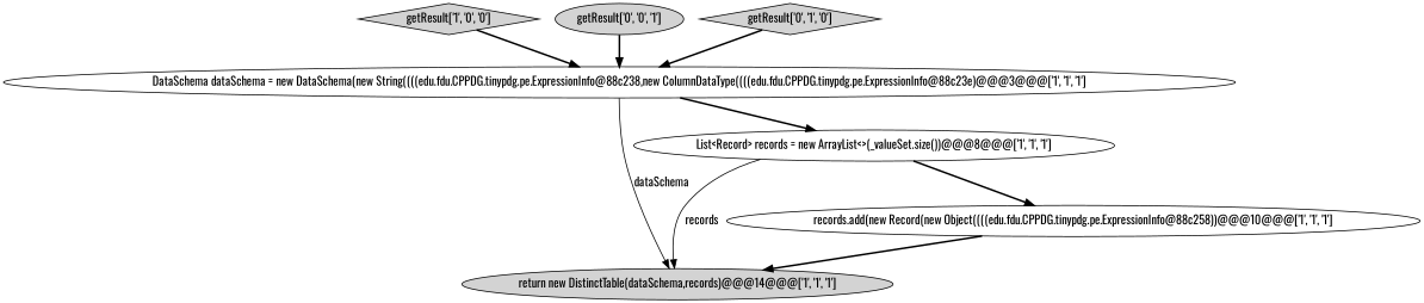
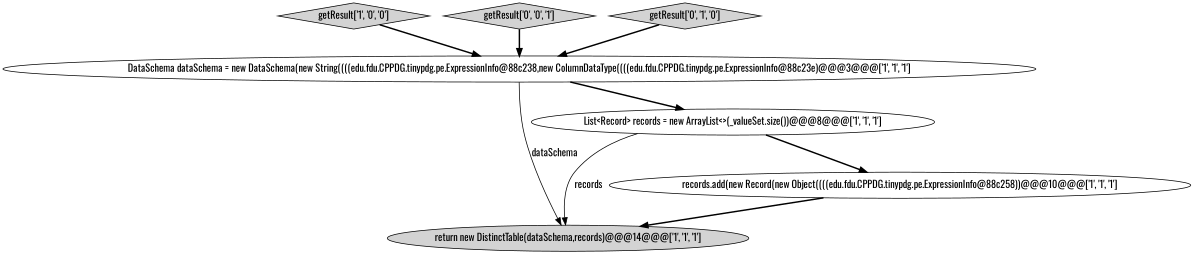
  digraph {
    fontname=Oswald
    node [fillcolor=lightgray shape=ellipse style=filled fontname=Oswald]
    edge [style=bold fontname=Oswald]
    n1 [label="return new DistinctTable(dataSchema,records)@@@14@@@['1', '1', '1']"]
    n2 [fillcolor=white label="DataSchema dataSchema = new DataSchema(new String((((edu.fdu.CPPDG.tinypdg.pe.ExpressionInfo@88c238,new ColumnDataType((((edu.fdu.CPPDG.tinypdg.pe.ExpressionInfo@88c23e)@@@3@@@['1', '1', '1']"]
    n3 [fillcolor=white label="List<Record> records = new ArrayList<>(_valueSet.size())@@@8@@@['1', '1', '1']"]
    n4 [label="getResult['1', '0', '0']" shape=diamond]
-   n5 [label="getResult['0', '0', '1']"]
+   n5 [label="getResult['0', '0', '1']" shape=diamond]
    n6 [fillcolor=white label="records.add(new Record(new Object((((edu.fdu.CPPDG.tinypdg.pe.ExpressionInfo@88c258))@@@10@@@['1', '1', '1']"]
    n7 [label="getResult['0', '1', '0']" shape=diamond]
    n2 -> n1 [label=dataSchema style=solid]
    n2 -> n3
    n3 -> n1 [label=records style=solid]
    n3 -> n6
    n4 -> n2
    n5 -> n2
    n6 -> n1
    n7 -> n2
  }
